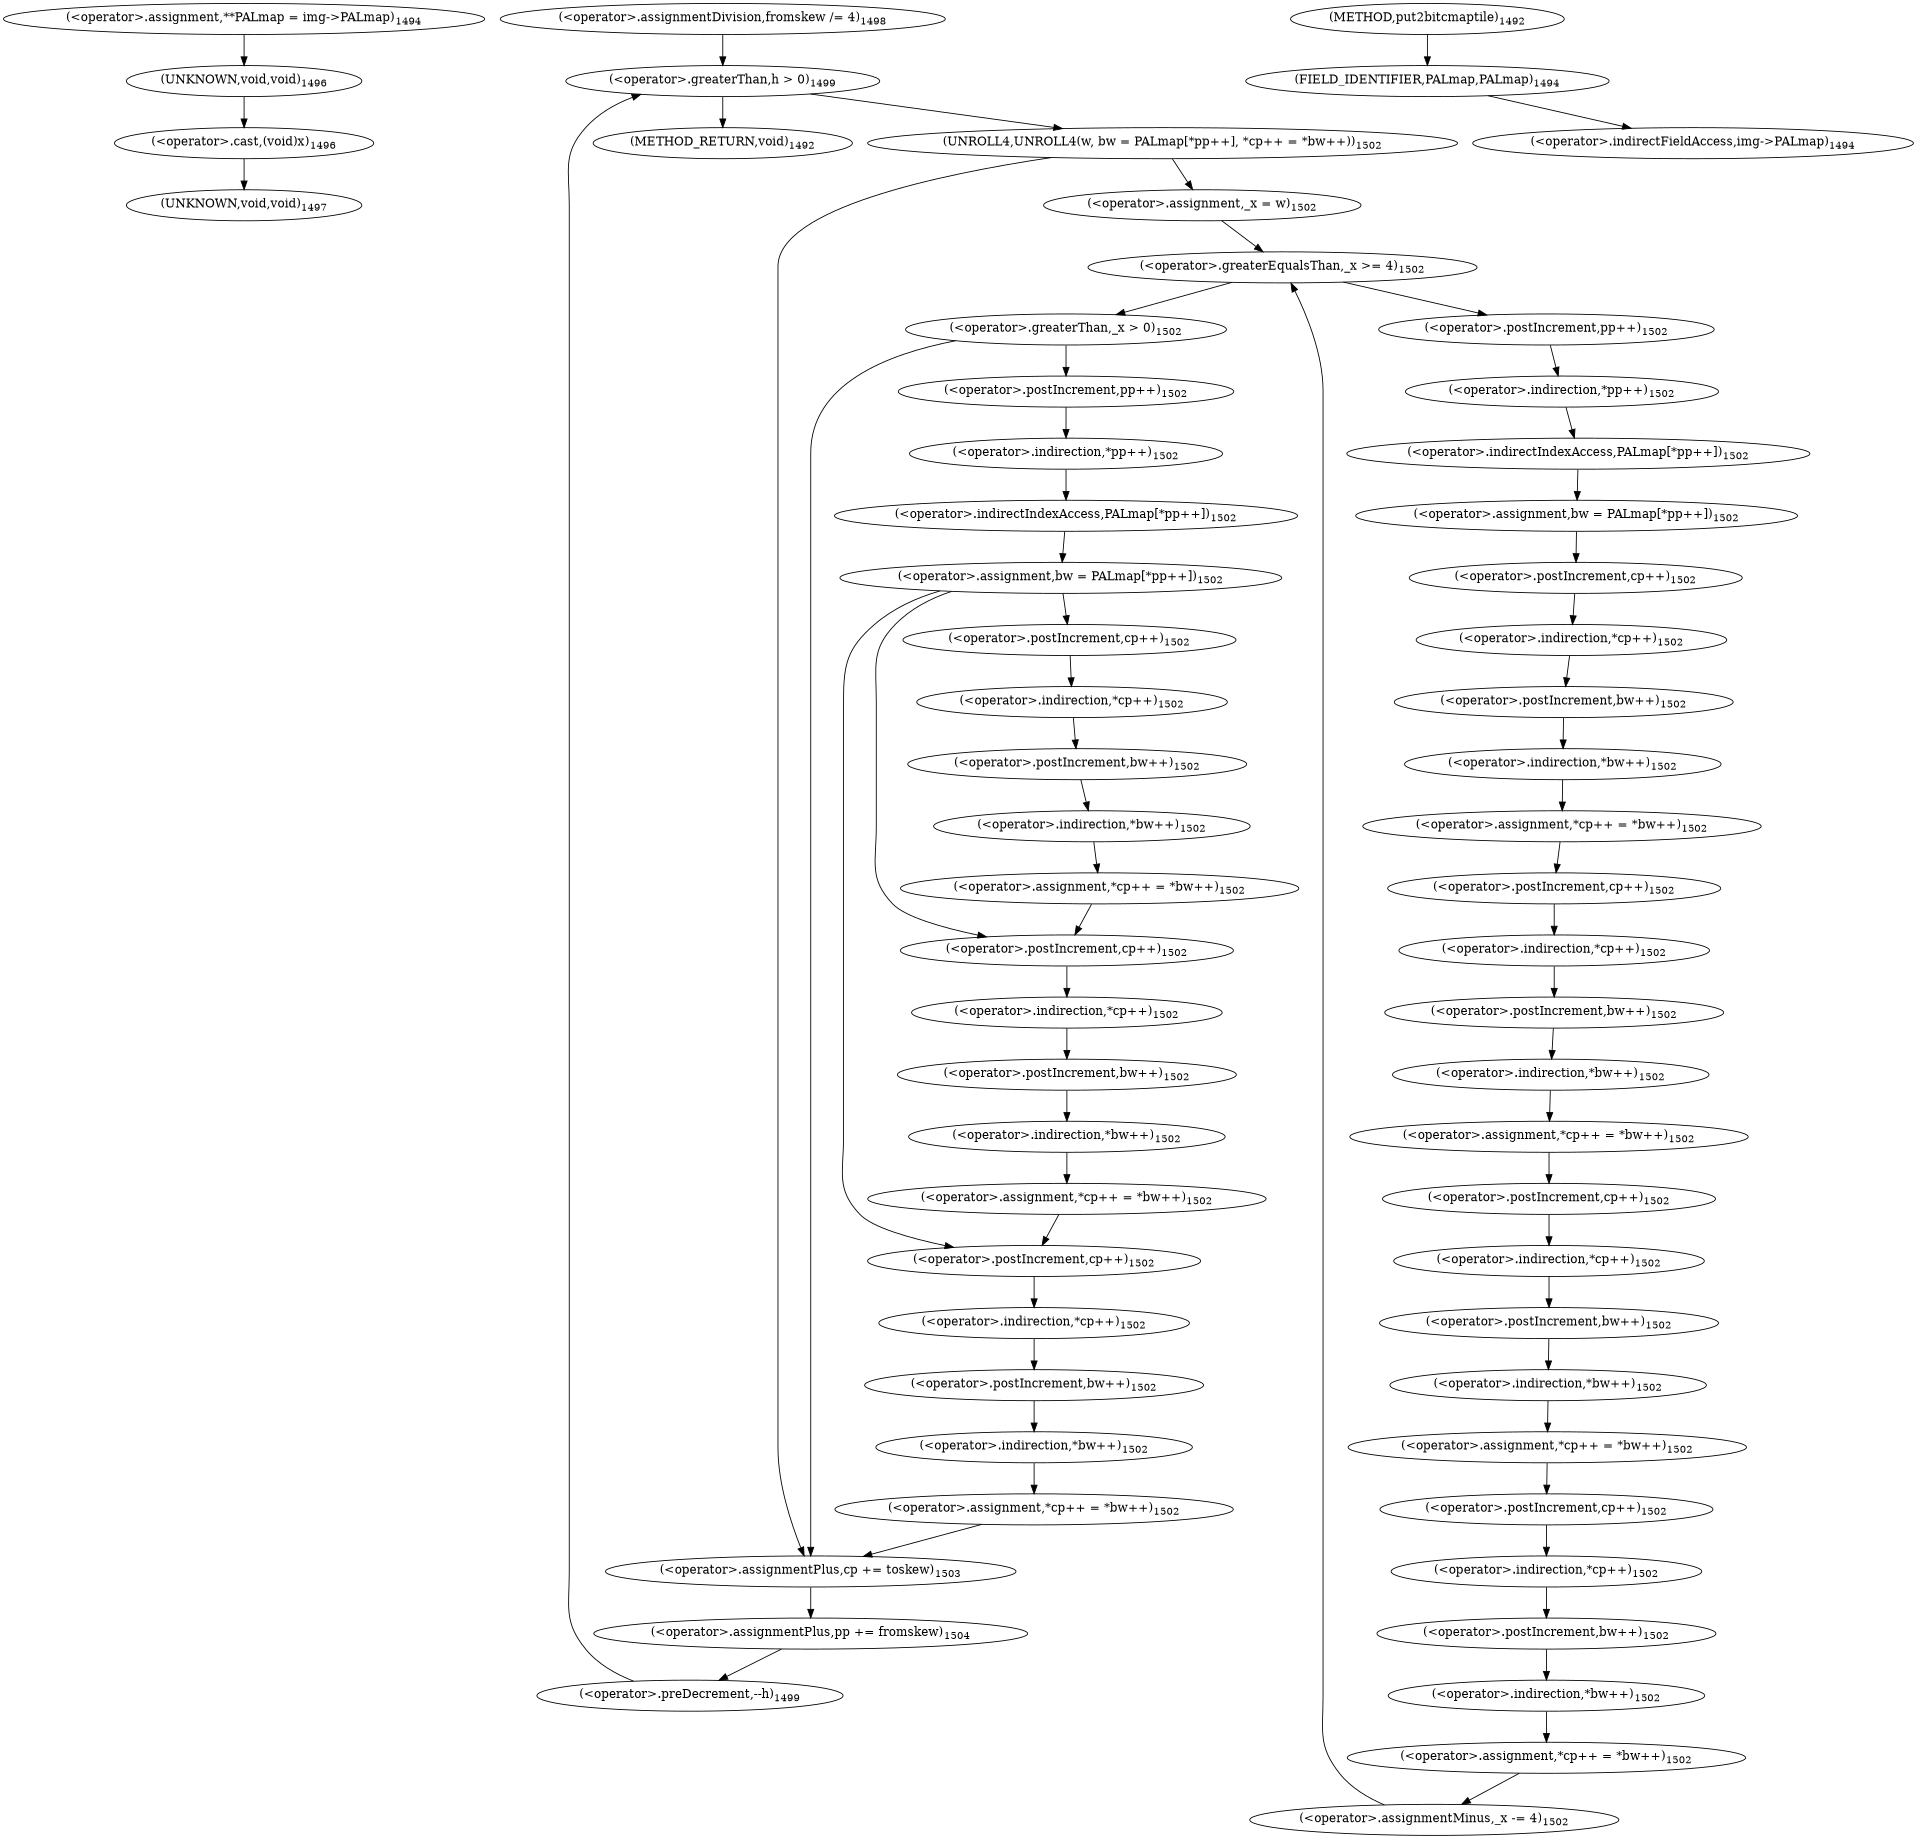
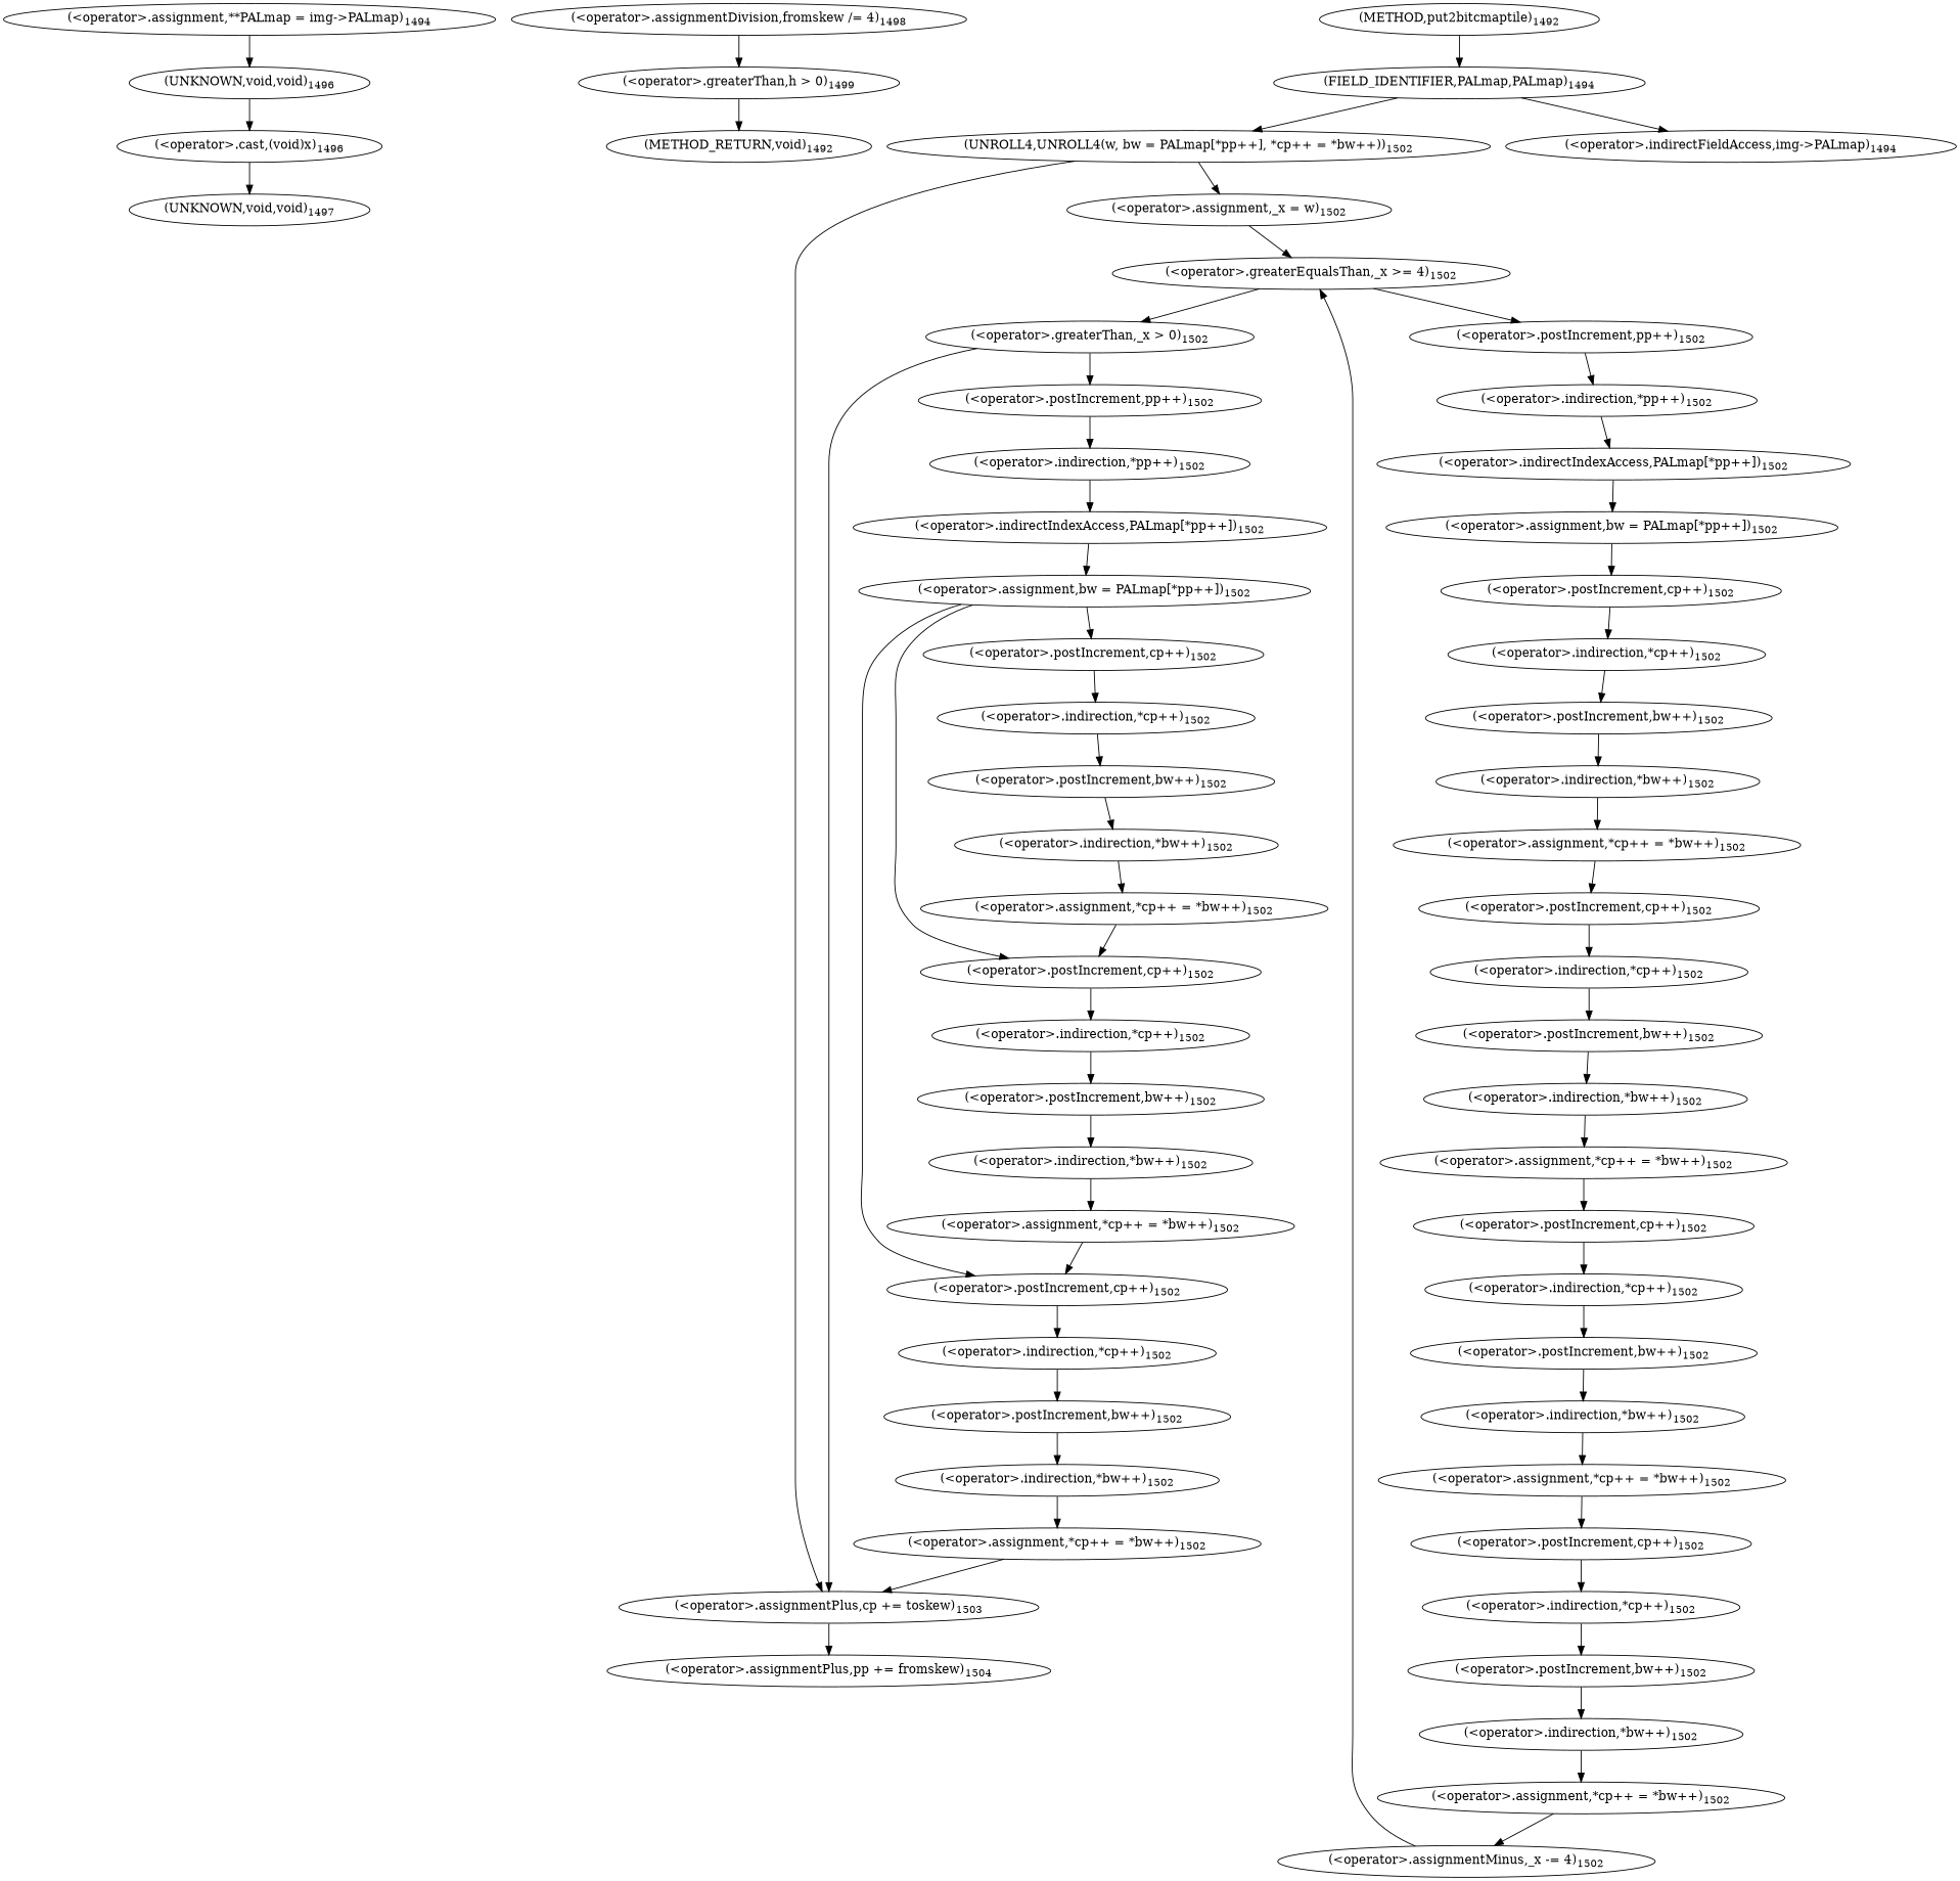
  digraph {
    fontname="DejaVu Serif"
    node [fontname="DejaVu Serif"]
    edge [fontname="DejaVu Serif"]
    n1 [label=<(&lt;operator&gt;.assignment,**PALmap = img-&gt;PALmap)<SUB>1494</SUB>>]
    n2 [label=<(UNKNOWN,void,void)<SUB>1496</SUB>>]
    n3 [label=<(&lt;operator&gt;.cast,(void)x)<SUB>1496</SUB>>]
    n4 [label=<(UNKNOWN,void,void)<SUB>1497</SUB>>]
    n5 [label=<(&lt;operator&gt;.assignmentDivision,fromskew /= 4)<SUB>1498</SUB>>]
    n6 [label=<(&lt;operator&gt;.greaterThan,h &gt; 0)<SUB>1499</SUB>>]
    n7 [label=<(UNROLL4,UNROLL4(w, bw = PALmap[*pp++], *cp++ = *bw++))<SUB>1502</SUB>>]
    n8 [label=<(METHOD_RETURN,void)<SUB>1492</SUB>>]
    n9 [label=<(&lt;operator&gt;.indirectFieldAccess,img-&gt;PALmap)<SUB>1494</SUB>>]
    n10 [label=<(&lt;operator&gt;.assignmentPlus,cp += toskew)<SUB>1503</SUB>>]
    n11 [label=<(&lt;operator&gt;.assignment,_x = w)<SUB>1502</SUB>>]
-   n12 [label=<(&lt;operator&gt;.preDecrement,--h)<SUB>1499</SUB>>]
    n13 [label=<(FIELD_IDENTIFIER,PALmap,PALmap)<SUB>1494</SUB>>]
    n14 [label=<(&lt;operator&gt;.assignmentPlus,pp += fromskew)<SUB>1504</SUB>>]
    n15 [label=<(&lt;operator&gt;.greaterEqualsThan,_x &gt;= 4)<SUB>1502</SUB>>]
    n16 [label=<(&lt;operator&gt;.greaterThan,_x &gt; 0)<SUB>1502</SUB>>]
    n17 [label=<(&lt;operator&gt;.postIncrement,pp++)<SUB>1502</SUB>>]
    n18 [label=<(&lt;operator&gt;.postIncrement,pp++)<SUB>1502</SUB>>]
    n19 [label=<(&lt;operator&gt;.indirection,*pp++)<SUB>1502</SUB>>]
    n20 [label=<(&lt;operator&gt;.assignmentMinus,_x -= 4)<SUB>1502</SUB>>]
    n21 [label=<(&lt;operator&gt;.indirection,*pp++)<SUB>1502</SUB>>]
    n22 [label=<(&lt;operator&gt;.assignment,bw = PALmap[*pp++])<SUB>1502</SUB>>]
    n23 [label=<(&lt;operator&gt;.postIncrement,cp++)<SUB>1502</SUB>>]
    n24 [label=<(&lt;operator&gt;.indirection,*cp++)<SUB>1502</SUB>>]
    n25 [label=<(&lt;operator&gt;.assignment,*cp++ = *bw++)<SUB>1502</SUB>>]
    n26 [label=<(&lt;operator&gt;.postIncrement,cp++)<SUB>1502</SUB>>]
    n27 [label=<(&lt;operator&gt;.indirection,*cp++)<SUB>1502</SUB>>]
    n28 [label=<(&lt;operator&gt;.assignment,*cp++ = *bw++)<SUB>1502</SUB>>]
    n29 [label=<(&lt;operator&gt;.postIncrement,cp++)<SUB>1502</SUB>>]
    n30 [label=<(&lt;operator&gt;.indirection,*cp++)<SUB>1502</SUB>>]
    n31 [label=<(&lt;operator&gt;.assignment,*cp++ = *bw++)<SUB>1502</SUB>>]
    n32 [label=<(&lt;operator&gt;.postIncrement,cp++)<SUB>1502</SUB>>]
    n33 [label=<(&lt;operator&gt;.indirection,*cp++)<SUB>1502</SUB>>]
    n34 [label=<(&lt;operator&gt;.assignment,*cp++ = *bw++)<SUB>1502</SUB>>]
    n35 [label=<(&lt;operator&gt;.assignment,bw = PALmap[*pp++])<SUB>1502</SUB>>]
    n36 [label=<(&lt;operator&gt;.postIncrement,cp++)<SUB>1502</SUB>>]
    n37 [label=<(&lt;operator&gt;.postIncrement,cp++)<SUB>1502</SUB>>]
    n38 [label=<(&lt;operator&gt;.postIncrement,cp++)<SUB>1502</SUB>>]
    n39 [label=<(&lt;operator&gt;.indirection,*cp++)<SUB>1502</SUB>>]
    n40 [label=<(&lt;operator&gt;.indirection,*cp++)<SUB>1502</SUB>>]
    n41 [label=<(&lt;operator&gt;.indirection,*cp++)<SUB>1502</SUB>>]
    n42 [label=<(&lt;operator&gt;.indirectIndexAccess,PALmap[*pp++])<SUB>1502</SUB>>]
    n43 [label=<(&lt;operator&gt;.postIncrement,bw++)<SUB>1502</SUB>>]
    n44 [label=<(&lt;operator&gt;.indirection,*bw++)<SUB>1502</SUB>>]
    n45 [label=<(&lt;operator&gt;.postIncrement,bw++)<SUB>1502</SUB>>]
    n46 [label=<(&lt;operator&gt;.indirection,*bw++)<SUB>1502</SUB>>]
    n47 [label=<(&lt;operator&gt;.postIncrement,bw++)<SUB>1502</SUB>>]
    n48 [label=<(&lt;operator&gt;.indirection,*bw++)<SUB>1502</SUB>>]
    n49 [label=<(&lt;operator&gt;.postIncrement,bw++)<SUB>1502</SUB>>]
    n50 [label=<(&lt;operator&gt;.indirection,*bw++)<SUB>1502</SUB>>]
    n51 [label=<(&lt;operator&gt;.indirectIndexAccess,PALmap[*pp++])<SUB>1502</SUB>>]
    n52 [label=<(&lt;operator&gt;.assignment,*cp++ = *bw++)<SUB>1502</SUB>>]
    n53 [label=<(&lt;operator&gt;.assignment,*cp++ = *bw++)<SUB>1502</SUB>>]
    n54 [label=<(&lt;operator&gt;.assignment,*cp++ = *bw++)<SUB>1502</SUB>>]
    n55 [label=<(&lt;operator&gt;.postIncrement,bw++)<SUB>1502</SUB>>]
    n56 [label=<(&lt;operator&gt;.indirection,*bw++)<SUB>1502</SUB>>]
    n57 [label=<(&lt;operator&gt;.postIncrement,bw++)<SUB>1502</SUB>>]
    n58 [label=<(&lt;operator&gt;.indirection,*bw++)<SUB>1502</SUB>>]
    n59 [label=<(&lt;operator&gt;.postIncrement,bw++)<SUB>1502</SUB>>]
    n60 [label=<(&lt;operator&gt;.indirection,*bw++)<SUB>1502</SUB>>]
    n61 [label=<(METHOD,put2bitcmaptile)<SUB>1492</SUB>>]
    n1 -> n2
    n2 -> n3
    n3 -> n4
    n5 -> n6
-   n6 -> n7
+   n13 -> n7
    n6 -> n8
    n7 -> n10
    n7 -> n11
    n10 -> n14
    n11 -> n15
-   n12 -> n6
    n13 -> n9
-   n14 -> n12
    n15 -> n16
    n15 -> n17
    n16 -> n10
    n16 -> n18
    n17 -> n19
    n18 -> n21
    n19 -> n42
    n20 -> n15
    n21 -> n51
    n22 -> n23
    n23 -> n24
    n24 -> n43
    n25 -> n26
    n26 -> n27
    n27 -> n45
    n28 -> n29
    n29 -> n30
    n30 -> n47
    n31 -> n32
    n32 -> n33
    n33 -> n49
    n34 -> n20
    n35 -> n36
    n35 -> n37
    n35 -> n38
    n36 -> n39
    n37 -> n40
    n38 -> n41
    n39 -> n55
    n40 -> n57
    n41 -> n59
    n42 -> n22
    n43 -> n44
    n44 -> n25
    n45 -> n46
    n46 -> n28
    n47 -> n48
    n48 -> n31
    n49 -> n50
    n50 -> n34
    n51 -> n35
    n52 -> n37
    n53 -> n38
    n54 -> n10
    n55 -> n56
    n56 -> n52
    n57 -> n58
    n58 -> n53
    n59 -> n60
    n60 -> n54
    n61 -> n13
  }
